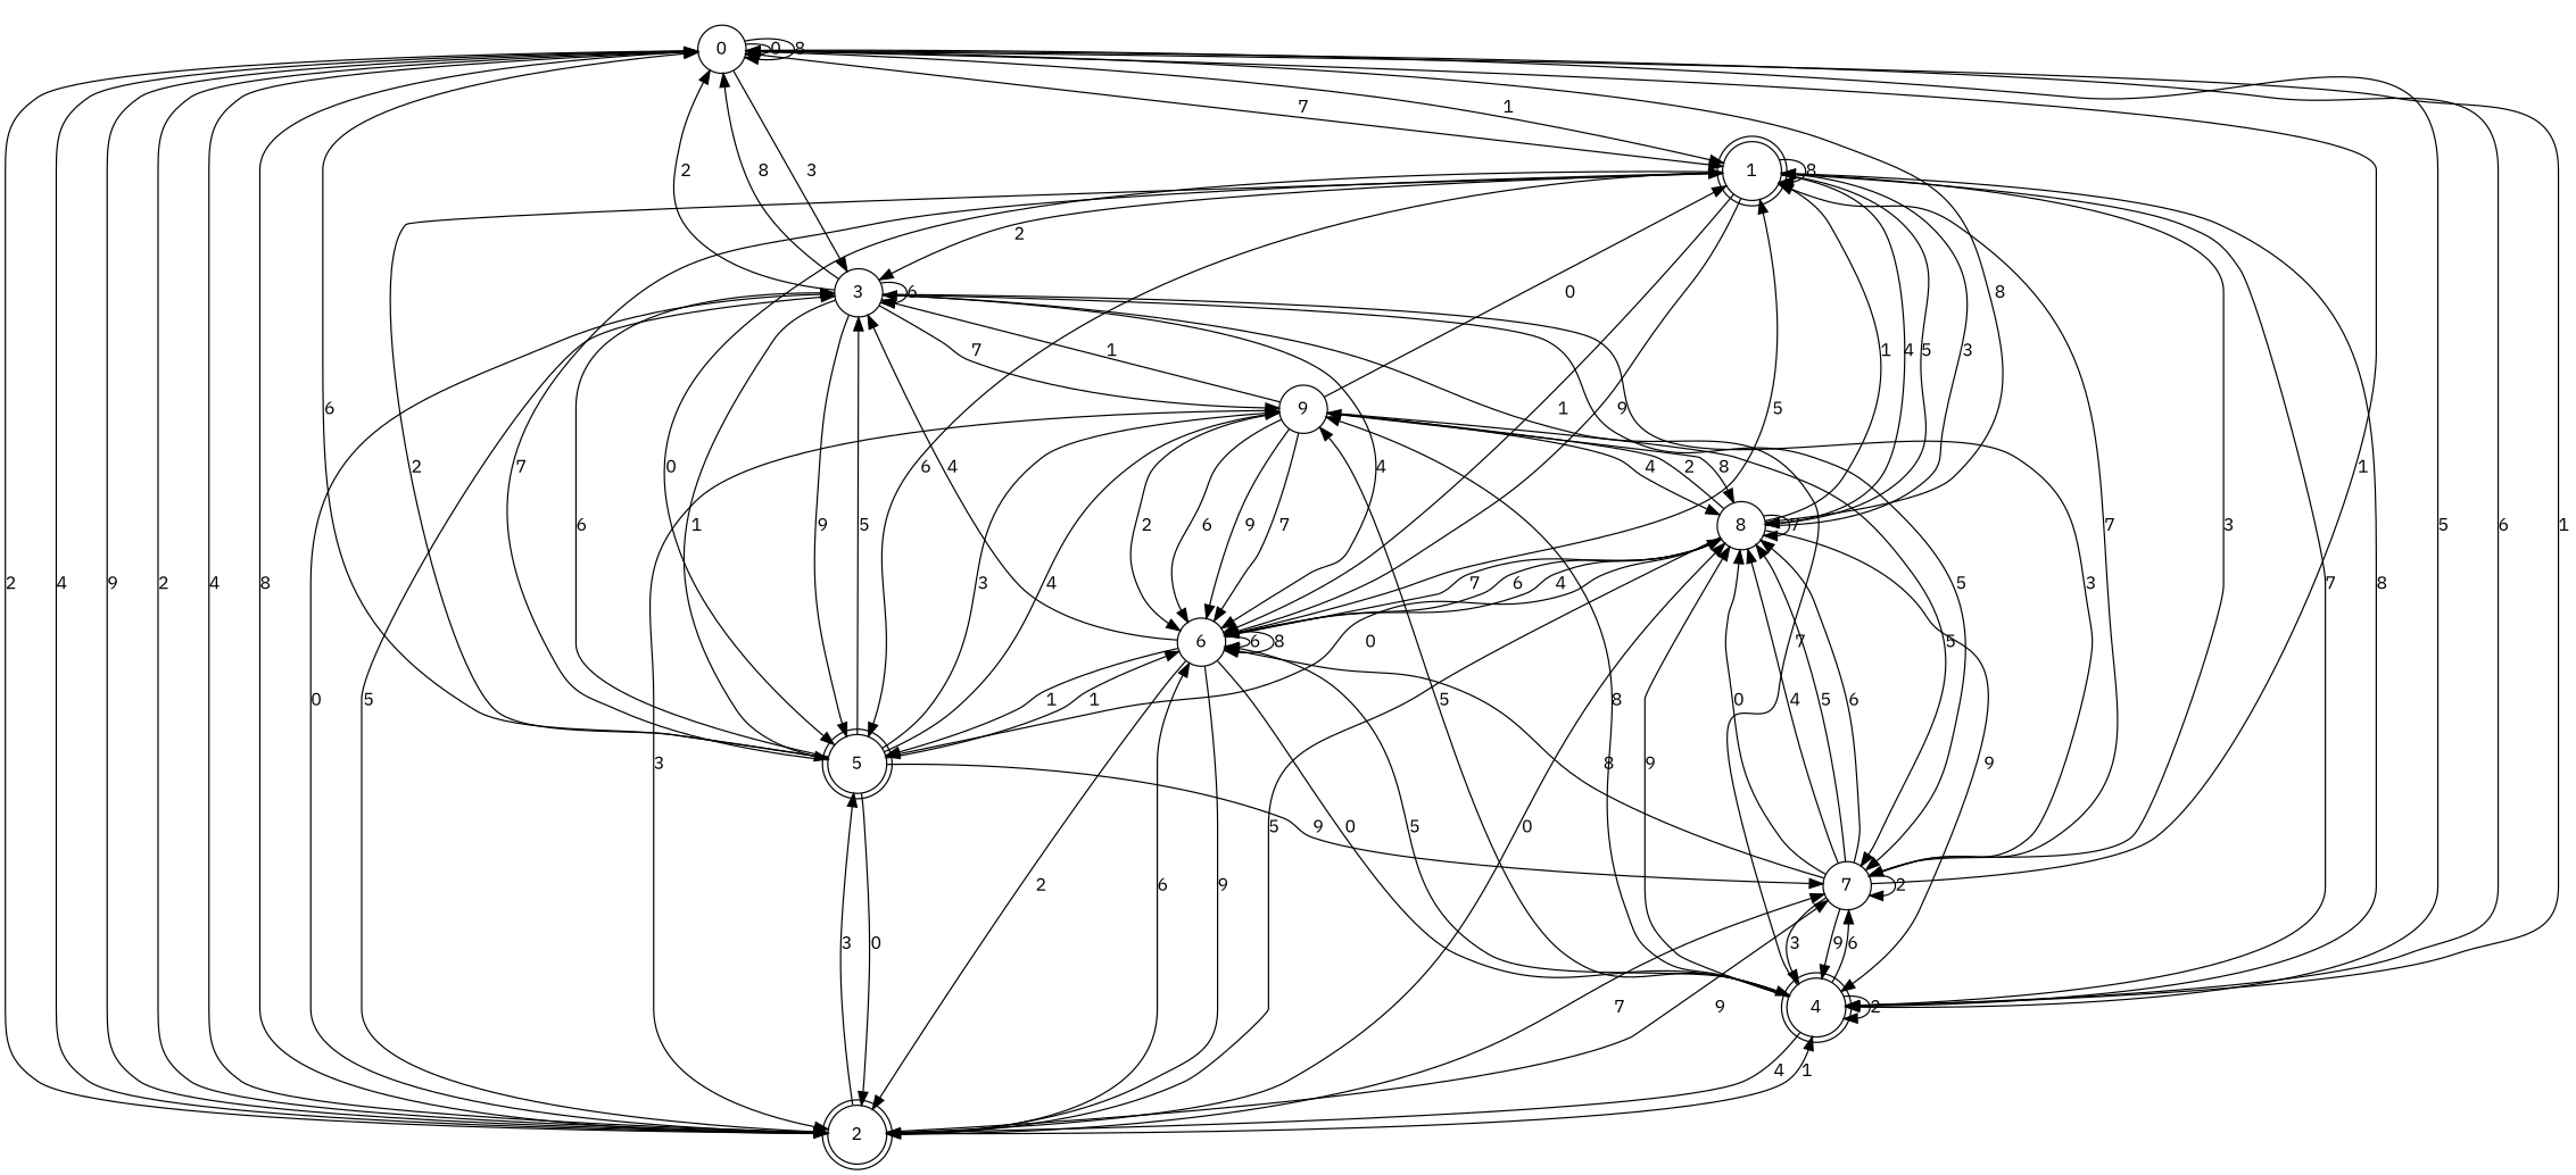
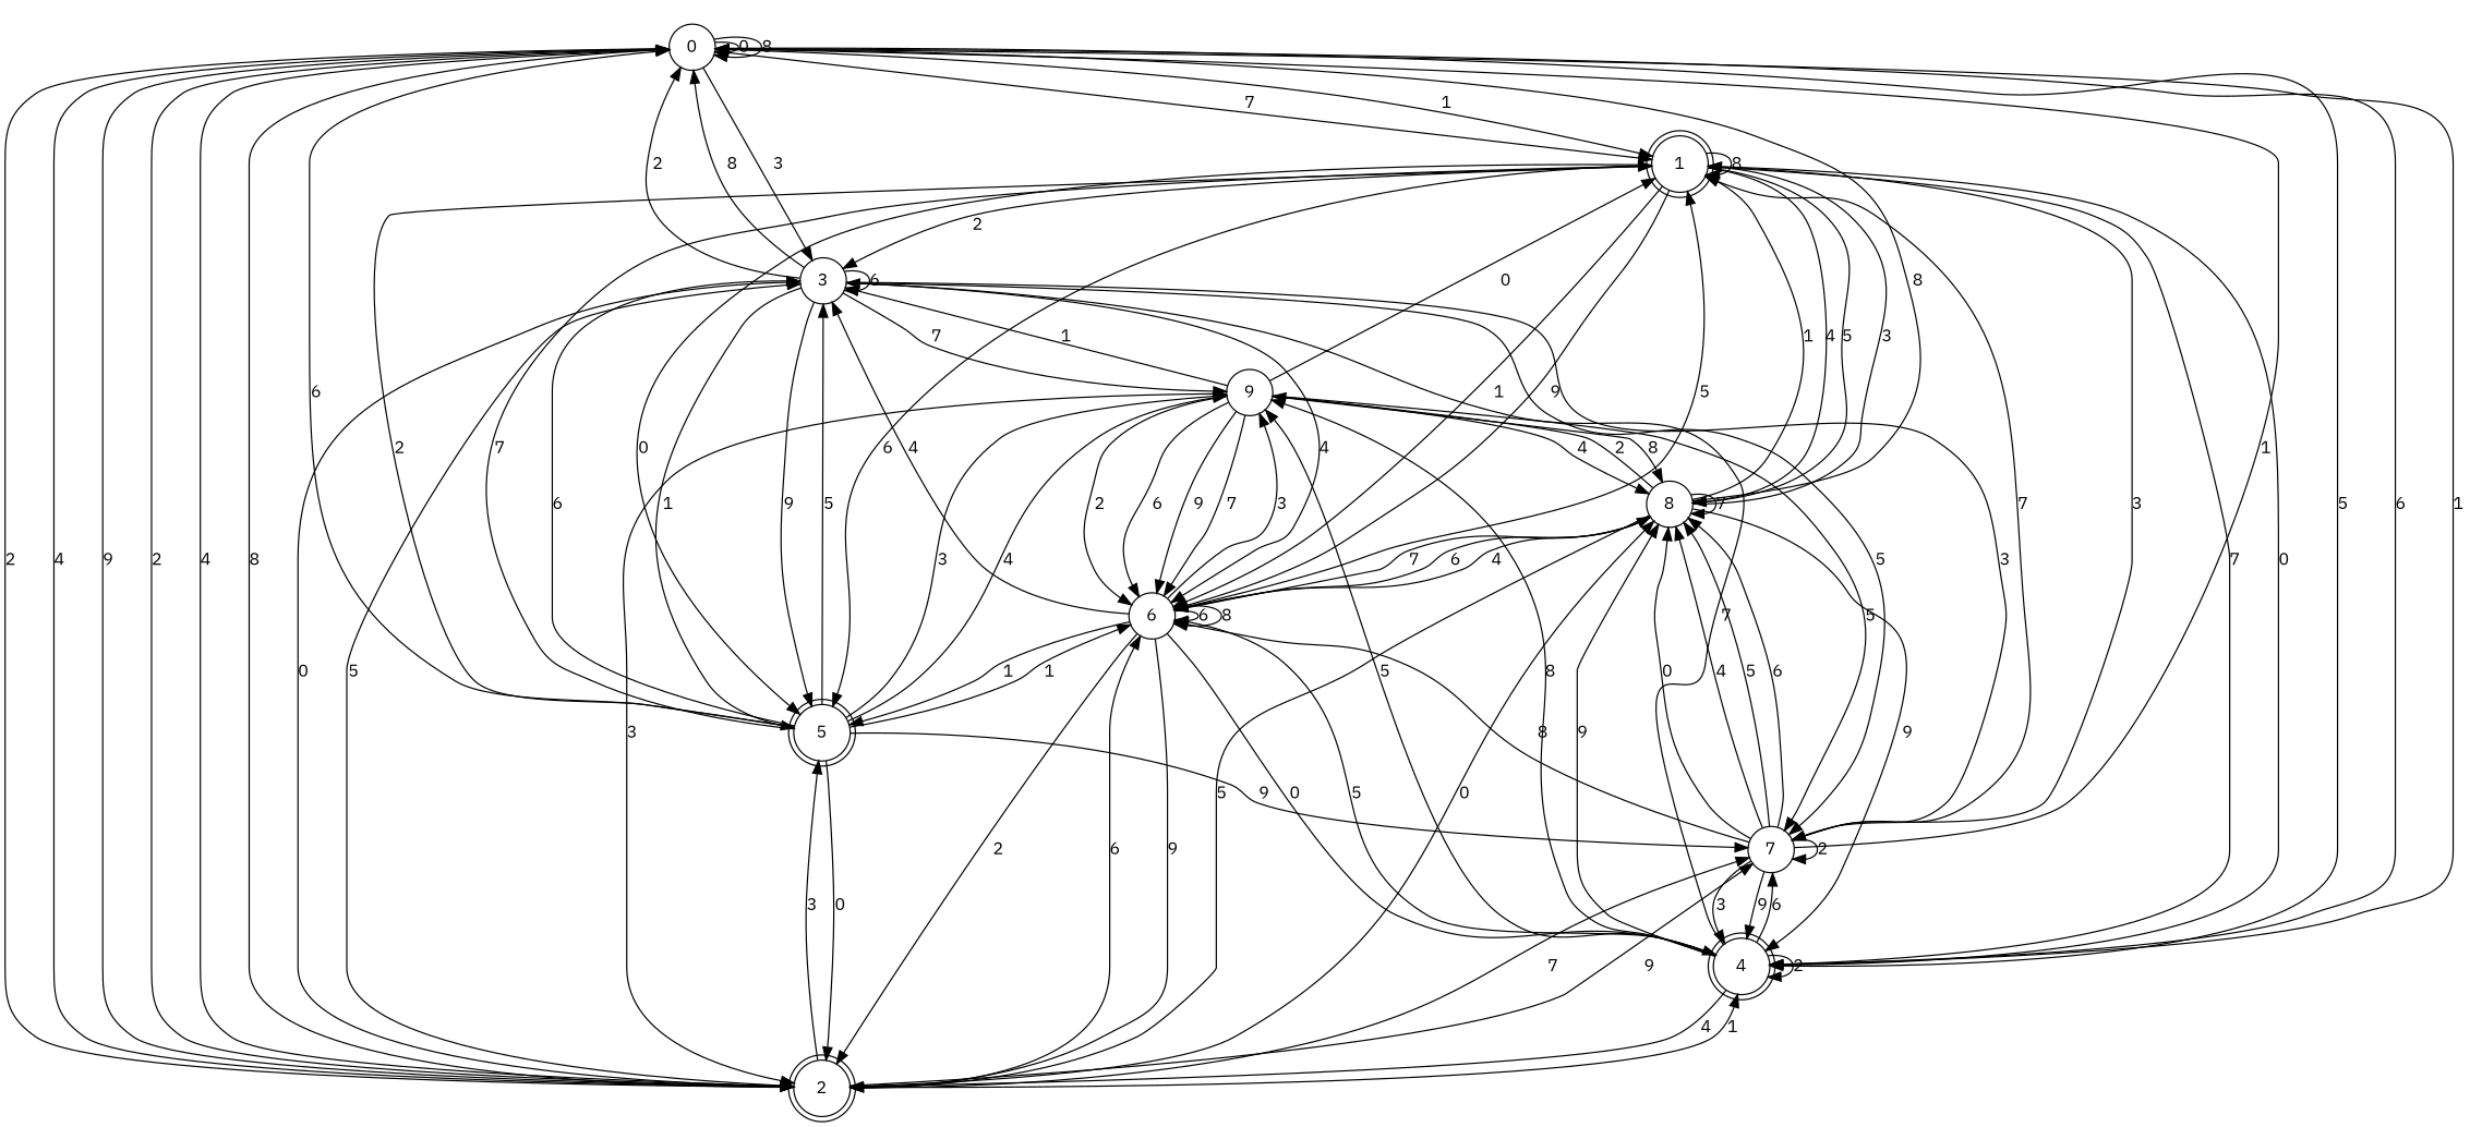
  digraph {
    fontname="IBM Plex Sans"
    node [fontname="IBM Plex Sans" shape=circle]
    edge [fontname="IBM Plex Sans"]
    n1 [label=0]
    n2 [label=1 shape=doublecircle]
    n3 [label=2 shape=doublecircle]
    n4 [label=3]
    n5 [label=4 shape=doublecircle]
    n6 [label=5 shape=doublecircle]
    n7 [label=6]
    n8 [label=7]
    n9 [label=8]
    n10 [label=9]
    n1 -> n1 [label=0]
    n1 -> n1 [label=8]
    n1 -> n2 [label=1]
    n1 -> n2 [label=7]
    n1 -> n3 [label=2]
    n1 -> n3 [label=4]
    n1 -> n3 [label=9]
    n1 -> n4 [label=3]
    n1 -> n5 [label=5]
    n1 -> n5 [label=6]
    n2 -> n2 [label=8]
    n2 -> n4 [label=2]
    n2 -> n5 [label=7]
    n2 -> n6 [label=0]
    n2 -> n6 [label=6]
    n2 -> n7 [label=1]
    n2 -> n7 [label=9]
    n2 -> n8 [label=3]
    n2 -> n9 [label=4]
    n2 -> n9 [label=5]
    n3 -> n1 [label=2]
    n3 -> n1 [label=4]
    n3 -> n1 [label=8]
    n3 -> n4 [label=5]
    n3 -> n5 [label=1]
    n3 -> n6 [label=3]
    n3 -> n7 [label=6]
    n3 -> n8 [label=7]
    n3 -> n8 [label=9]
    n3 -> n9 [label=0]
    n4 -> n1 [label=2]
    n4 -> n1 [label=8]
    n4 -> n3 [label=0]
    n4 -> n4 [label=6]
    n4 -> n6 [label=1]
    n4 -> n6 [label=9]
    n4 -> n7 [label=4]
    n4 -> n8 [label=3]
    n4 -> n8 [label=5]
    n4 -> n10 [label=7]
    n5 -> n1 [label=1]
-   n5 -> n2 [label=8]
+   n5 -> n2 [label=0]
    n5 -> n3 [label=4]
    n5 -> n4 [label=7]
    n5 -> n5 [label=2]
    n5 -> n7 [label=5]
    n5 -> n8 [label=6]
    n5 -> n9 [label=9]
    n5 -> n10 [label=5]
    n5 -> n10 [label=8]
    n6 -> n1 [label=6]
    n6 -> n2 [label=2]
    n6 -> n2 [label=7]
    n6 -> n3 [label=0]
    n6 -> n4 [label=5]
    n6 -> n4 [label=6]
    n6 -> n7 [label=1]
    n6 -> n8 [label=9]
    n6 -> n10 [label=3]
    n6 -> n10 [label=4]
    n7 -> n2 [label=5]
    n7 -> n3 [label=2]
    n7 -> n3 [label=9]
    n7 -> n4 [label=4]
    n7 -> n5 [label=0]
    n7 -> n6 [label=1]
    n7 -> n7 [label=6]
    n7 -> n7 [label=8]
    n7 -> n9 [label=7]
+   n7 -> n10 [label=3]
    n8 -> n1 [label=1]
    n8 -> n2 [label=7]
    n8 -> n5 [label=3]
    n8 -> n5 [label=9]
    n8 -> n7 [label=8]
    n8 -> n8 [label=2]
    n8 -> n9 [label=0]
    n8 -> n9 [label=4]
    n8 -> n9 [label=5]
    n8 -> n9 [label=6]
    n9 -> n1 [label=8]
    n9 -> n2 [label=1]
    n9 -> n2 [label=3]
    n9 -> n3 [label=5]
    n9 -> n5 [label=9]
-   n9 -> n6 [label=0]
    n9 -> n7 [label=4]
    n9 -> n7 [label=6]
    n9 -> n9 [label=7]
    n9 -> n10 [label=2]
    n10 -> n2 [label=0]
    n10 -> n3 [label=3]
    n10 -> n4 [label=1]
    n10 -> n7 [label=2]
    n10 -> n7 [label=6]
    n10 -> n7 [label=7]
    n10 -> n7 [label=9]
    n10 -> n8 [label=5]
    n10 -> n9 [label=4]
    n10 -> n9 [label=8]
  }
